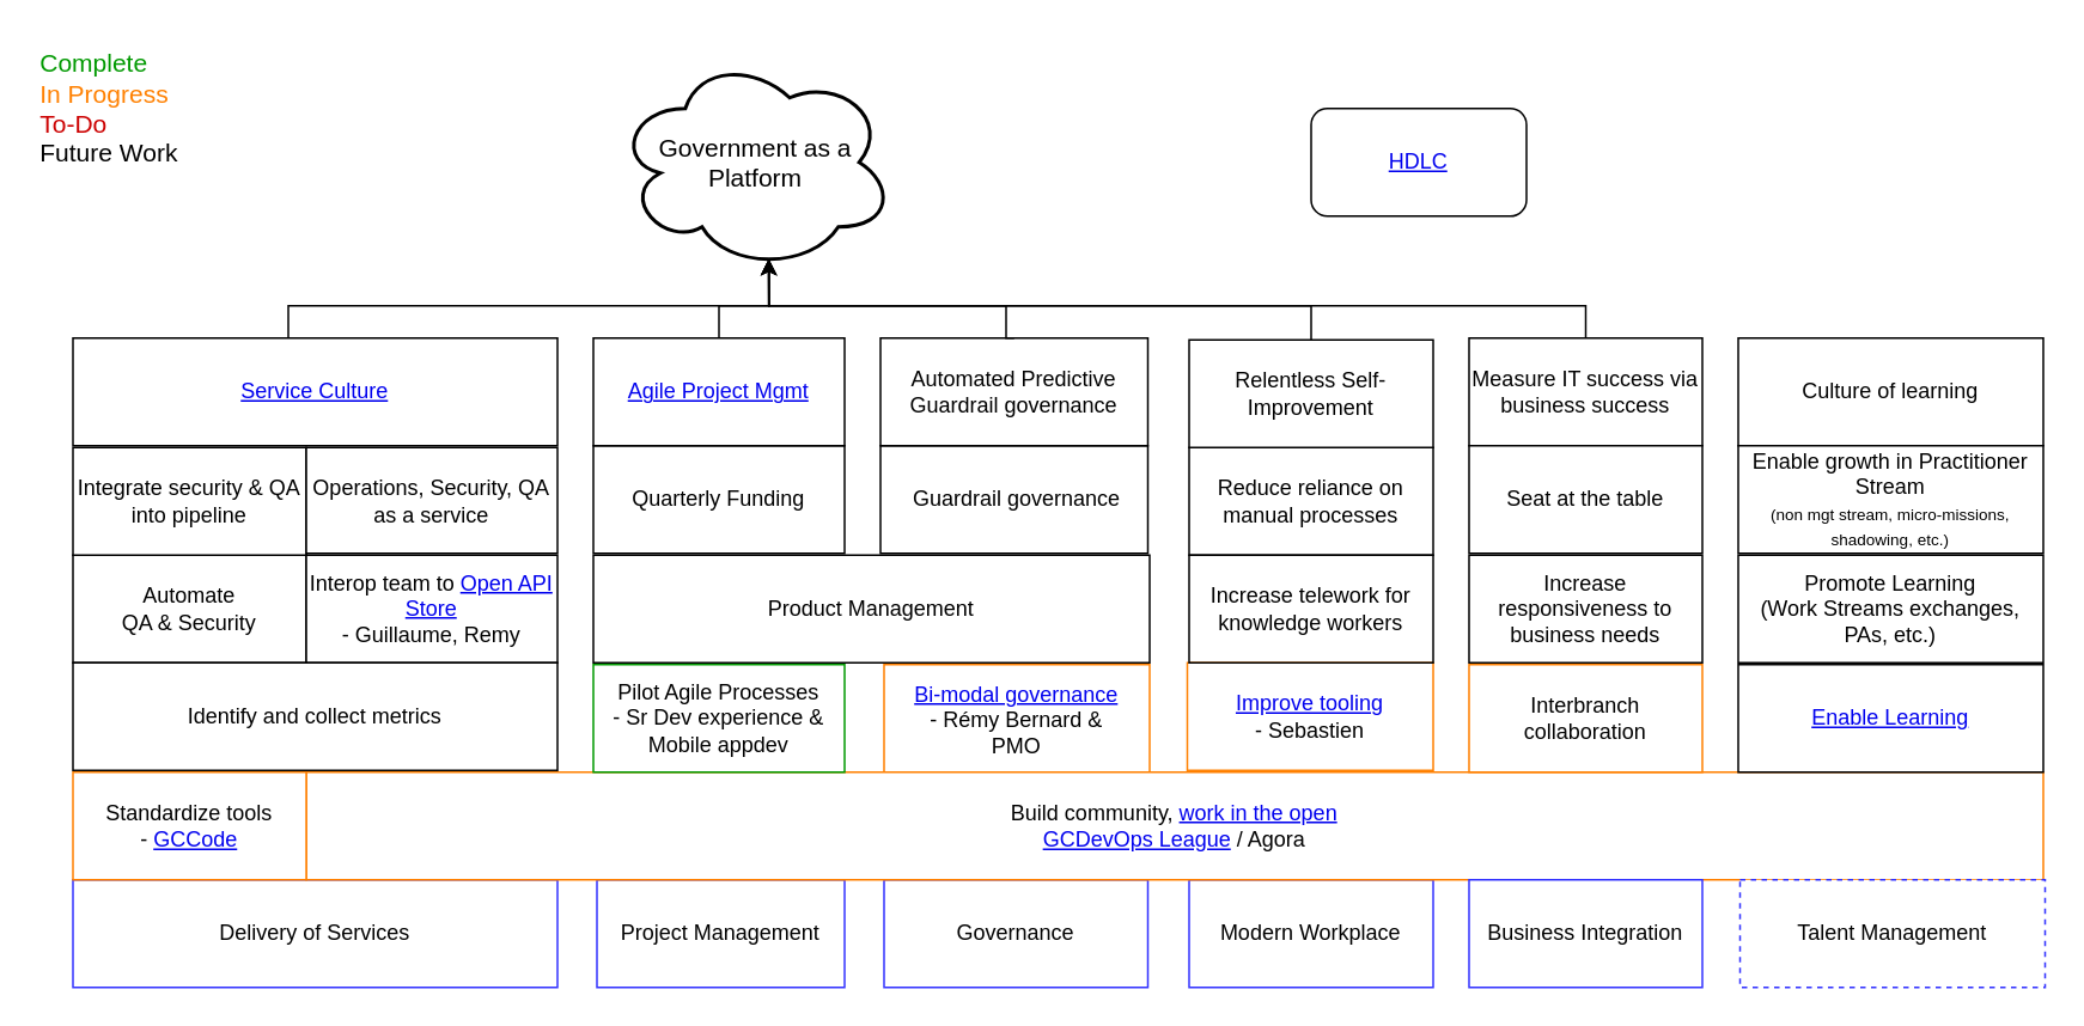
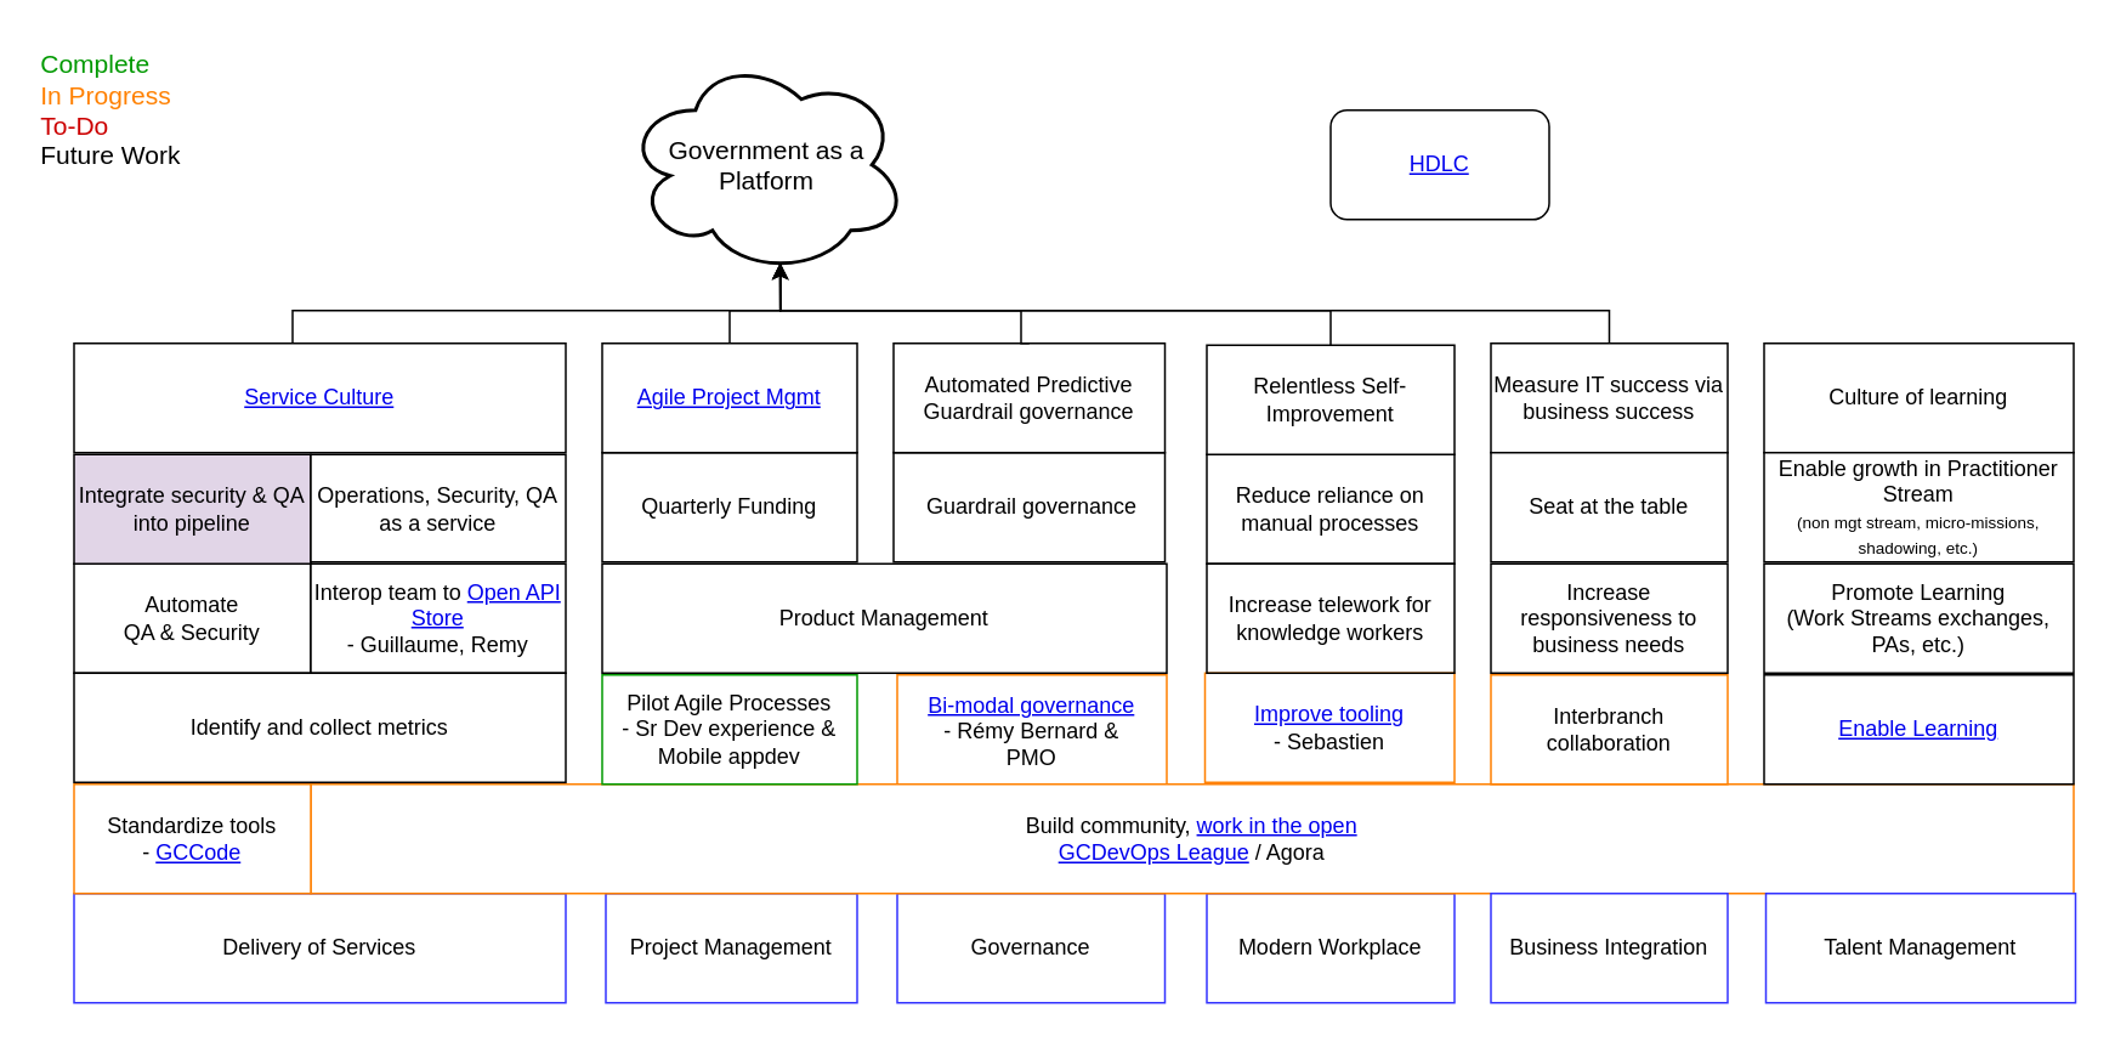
  <mxCell id="0" />
  <mxCell id="1" parent="0" />
  <mxCell id="2" value="Government as a Platform" style="ellipse;shape=cloud;strokeWidth=2;fontSize=14;whiteSpace=wrap;html=1;align=center;" parent="1" vertex="1"><mxGeometry x="342.5" y="30" width="155" height="120" as="geometry" /></mxCell>
  <mxCell id="3" value="&lt;a href=&quot;https://sara-sabr.github.io/ITStrategy/human-development-life-cycle.html&quot;&gt;HDLC&lt;/a&gt;" style="rounded=1;whiteSpace=wrap;html=1;" parent="1" vertex="1"><mxGeometry x="730" y="60" width="120" height="60" as="geometry" /></mxCell>
  <mxCell id="4" value="Delivery of Services" style="rounded=0;whiteSpace=wrap;html=1;strokeColor=#3333FF;" parent="1" vertex="1"><mxGeometry x="40" y="490" width="270" height="60" as="geometry" /></mxCell>
  <mxCell id="5" value="Project Management" style="rounded=0;whiteSpace=wrap;html=1;strokeColor=#3333FF;" parent="1" vertex="1"><mxGeometry x="332" y="490" width="138" height="60" as="geometry" /></mxCell>
  <mxCell id="6" value="Governance" style="rounded=0;whiteSpace=wrap;html=1;strokeColor=#3333FF;" parent="1" vertex="1"><mxGeometry x="492" y="490" width="147" height="60" as="geometry" /></mxCell>
  <mxCell id="7" value="Modern Workplace" style="rounded=0;whiteSpace=wrap;html=1;strokeColor=#3333FF;" parent="1" vertex="1"><mxGeometry x="662" y="490" width="136" height="60" as="geometry" /></mxCell>
  <mxCell id="8" value="&lt;div&gt;&lt;a href=&quot;https://sara-sabr.github.io/ITStrategy/web-services-access.html&quot;&gt;Improve tooling&lt;/a&gt;&lt;/div&gt;&lt;div&gt;&lt;font color=&quot;#CC0000&quot;&gt;&lt;font color=&quot;#000000&quot;&gt;- Sebastien&lt;/font&gt;&lt;br&gt;&lt;/font&gt;&lt;/div&gt;" style="rounded=0;whiteSpace=wrap;html=1;strokeColor=#FF8000;" parent="1" vertex="1"><mxGeometry x="661" y="369" width="137" height="60" as="geometry" /></mxCell>
  <mxCell id="9" value="&lt;div&gt;&lt;a href=&quot;https://sara-sabr.github.io/ITStrategy/transition-to-partner.html#6-adopt-a-bi-modal-governance-and-delivery&quot;&gt;Bi-modal governance&lt;/a&gt;&lt;/div&gt;&lt;div&gt;- Rémy Bernard &amp;amp;&lt;/div&gt;&lt;div&gt;PMO&lt;/div&gt;" style="rounded=0;whiteSpace=wrap;html=1;strokeColor=#FF8000;" parent="1" vertex="1"><mxGeometry x="492" y="370" width="148" height="61" as="geometry" /></mxCell>
  <mxCell id="10" value="&lt;div&gt;Build community, &lt;a href=&quot;https://sara-sabr.github.io/ITStrategy/transition-to-partner.html#7-transition-to-working-in-the-open-by-default&quot;&gt;work in the open&lt;/a&gt;&lt;br&gt;&lt;/div&gt;&lt;div&gt;&lt;a href=&quot;https://twitter.com/search?q=%23GCDevOpsLeague&amp;amp;src=tyah&quot;&gt;GCDevOps League&lt;/a&gt; / Agora&lt;br&gt;&lt;/div&gt;" style="rounded=0;whiteSpace=wrap;html=1;strokeColor=#FF8000;" parent="1" vertex="1"><mxGeometry x="170" y="430" width="968" height="60" as="geometry" /></mxCell>
  <mxCell id="11" style="edgeStyle=orthogonalEdgeStyle;rounded=0;orthogonalLoop=1;jettySize=auto;html=1;entryX=0.55;entryY=0.95;entryDx=0;entryDy=0;entryPerimeter=0;exitX=0.5;exitY=0;exitDx=0;exitDy=0;" parent="1" source="41" target="2" edge="1"><mxGeometry relative="1" as="geometry"><Array as="points"><mxPoint x="730" y="170" /><mxPoint x="428" y="170" /></Array><mxPoint x="644" y="180" as="sourcePoint" /></mxGeometry></mxCell>
  <mxCell id="12" value="Reduce reliance on manual processes" style="rounded=0;whiteSpace=wrap;html=1;strokeColor=#000000;" parent="1" vertex="1"><mxGeometry x="662" y="249" width="136" height="60" as="geometry" /></mxCell>
  <mxCell id="13" value="&lt;div&gt;Automate &lt;br&gt;&lt;/div&gt;&lt;div&gt;QA &amp;amp; Security&lt;/div&gt;" style="rounded=0;whiteSpace=wrap;html=1;strokeColor=#000000;" parent="1" vertex="1"><mxGeometry x="40" y="309" width="130" height="60" as="geometry" /></mxCell>
  <mxCell id="14" value="&lt;div&gt;Standardize tools&lt;/div&gt;&lt;div&gt;- &lt;a href=&quot;https://github.com/gcdevops/strategie-devops-strategy/blob/master/Content/OfficialGCCodeSupport.md&quot;&gt;GCCode&lt;/a&gt;&lt;br&gt;&lt;/div&gt;" style="rounded=0;whiteSpace=wrap;html=1;strokeColor=#FF8000;" parent="1" vertex="1"><mxGeometry x="40" y="430" width="130" height="60" as="geometry" /></mxCell>
- <mxCell id="15" value="Integrate security &amp;amp; QA into pipeline" style="rounded=0;whiteSpace=wrap;html=1;strokeColor=#000000;" parent="1" vertex="1"><mxGeometry x="40" y="249" width="130" height="60" as="geometry" /></mxCell>
+ <mxCell id="15" value="Integrate security &amp;amp; QA into pipeline" style="rounded=0;whiteSpace=wrap;html=1;strokeColor=#000000;fillColor=#e1d5e7;" parent="1" vertex="1"><mxGeometry x="40" y="249" width="130" height="60" as="geometry" /></mxCell>
  <mxCell id="16" style="edgeStyle=orthogonalEdgeStyle;rounded=0;orthogonalLoop=1;jettySize=auto;html=1;exitX=0.5;exitY=0;exitDx=0;exitDy=0;entryX=0.55;entryY=0.95;entryDx=0;entryDy=0;entryPerimeter=0;" parent="1" source="17" target="2" edge="1"><mxGeometry relative="1" as="geometry"><Array as="points"><mxPoint x="400" y="170" /><mxPoint x="428" y="170" /></Array></mxGeometry></mxCell>
  <mxCell id="17" value="&lt;a href=&quot;https://sara-sabr.github.io/ITStrategy/transition-to-partner.html#5-shift-to-agile-project-management&quot;&gt;Agile Project Mgmt&lt;/a&gt;" style="rounded=0;whiteSpace=wrap;html=1;strokeColor=#000000;" parent="1" vertex="1"><mxGeometry x="330" y="188" width="140" height="60" as="geometry" /></mxCell>
  <mxCell id="18" value="&lt;div&gt;Interop team to &lt;a href=&quot;https://api.canada.ca/en/homepage&quot;&gt;Open API Store&lt;/a&gt;&lt;/div&gt;&lt;div&gt;- Guillaume, Remy&lt;br&gt;&lt;/div&gt;" style="rounded=0;whiteSpace=wrap;html=1;strokeColor=#000000;" parent="1" vertex="1"><mxGeometry x="170" y="309" width="140" height="60" as="geometry" /></mxCell>
  <mxCell id="19" value="Operations, Security, QA as a service" style="rounded=0;whiteSpace=wrap;html=1;strokeColor=#000000;" parent="1" vertex="1"><mxGeometry x="170" y="249" width="140" height="59" as="geometry" /></mxCell>
  <mxCell id="20" value="Business Integration" style="rounded=0;whiteSpace=wrap;html=1;strokeColor=#3333FF;" parent="1" vertex="1"><mxGeometry x="818" y="490" width="130" height="60" as="geometry" /></mxCell>
  <mxCell id="21" style="edgeStyle=orthogonalEdgeStyle;rounded=0;orthogonalLoop=1;jettySize=auto;html=1;exitX=0.5;exitY=0;exitDx=0;exitDy=0;entryX=0.55;entryY=0.95;entryDx=0;entryDy=0;entryPerimeter=0;" parent="1" source="22" target="2" edge="1"><mxGeometry relative="1" as="geometry"><Array as="points"><mxPoint x="883" y="170" /><mxPoint x="428" y="170" /></Array></mxGeometry></mxCell>
  <mxCell id="22" value="Measure IT success via business success" style="rounded=0;whiteSpace=wrap;html=1;strokeColor=#000000;" parent="1" vertex="1"><mxGeometry x="818" y="188" width="130" height="60" as="geometry" /></mxCell>
  <mxCell id="23" value="&lt;div style=&quot;font-size: 14px&quot; align=&quot;left&quot;&gt;&lt;font style=&quot;font-size: 14px&quot; color=&quot;#FF8000&quot;&gt;&lt;font style=&quot;font-size: 14px&quot; color=&quot;#009900&quot;&gt;Complete&lt;/font&gt;&lt;/font&gt;&lt;/div&gt;&lt;div style=&quot;font-size: 14px&quot; align=&quot;left&quot;&gt;&lt;font style=&quot;font-size: 14px&quot; color=&quot;#FF8000&quot;&gt;In Progress&lt;/font&gt;&lt;/div&gt;&lt;div style=&quot;font-size: 14px&quot; align=&quot;left&quot;&gt;&lt;font style=&quot;font-size: 14px&quot; color=&quot;#CC0000&quot;&gt;To-Do&lt;/font&gt;&lt;font style=&quot;font-size: 14px&quot;&gt;&lt;br&gt;&lt;/font&gt;&lt;/div&gt;&lt;div style=&quot;font-size: 14px&quot; align=&quot;left&quot;&gt;&lt;font style=&quot;font-size: 14px&quot;&gt;&lt;font style=&quot;font-size: 14px&quot; color=&quot;#FF8000&quot;&gt;&lt;font style=&quot;font-size: 14px&quot; color=&quot;#009900&quot;&gt;&lt;font color=&quot;#000000&quot;&gt;Future Work&lt;/font&gt;&lt;/font&gt;&lt;/font&gt;&lt;/font&gt;&lt;/div&gt;" style="text;html=1;strokeColor=none;fillColor=none;align=left;verticalAlign=middle;whiteSpace=wrap;rounded=0;" parent="1" vertex="1"><mxGeometry x="20" y="20" width="110" height="80" as="geometry" /></mxCell>
  <mxCell id="24" style="edgeStyle=orthogonalEdgeStyle;rounded=0;orthogonalLoop=1;jettySize=auto;html=1;exitX=0.5;exitY=0;exitDx=0;exitDy=0;entryX=0.55;entryY=0.95;entryDx=0;entryDy=0;entryPerimeter=0;" parent="1" source="25" target="2" edge="1"><mxGeometry relative="1" as="geometry"><Array as="points"><mxPoint x="160" y="170" /><mxPoint x="428" y="170" /></Array><mxPoint x="430" y="150" as="targetPoint" /></mxGeometry></mxCell>
  <mxCell id="25" value="&lt;div&gt;&lt;a href=&quot;https://sara-sabr.github.io/ITStrategy/service-culture.html&quot;&gt;Service Culture&lt;/a&gt;&lt;/div&gt;" style="rounded=0;whiteSpace=wrap;html=1;strokeColor=#000000;" parent="1" vertex="1"><mxGeometry x="40" y="188" width="270" height="60" as="geometry" /></mxCell>
  <mxCell id="26" style="edgeStyle=orthogonalEdgeStyle;rounded=0;orthogonalLoop=1;jettySize=auto;html=1;exitX=0.5;exitY=0;exitDx=0;exitDy=0;entryX=0.55;entryY=0.95;entryDx=0;entryDy=0;entryPerimeter=0;" parent="1" source="27" target="2" edge="1"><mxGeometry relative="1" as="geometry"><Array as="points"><mxPoint x="560" y="188" /><mxPoint x="560" y="170" /><mxPoint x="428" y="170" /></Array></mxGeometry></mxCell>
  <mxCell id="27" value="Automated Predictive Guardrail governance" style="rounded=0;whiteSpace=wrap;html=1;strokeColor=#000000;fillColor=none;" parent="1" vertex="1"><mxGeometry x="490" y="188" width="149" height="60" as="geometry" /></mxCell>
  <mxCell id="28" value="Interbranch collaboration" style="rounded=0;whiteSpace=wrap;html=1;strokeColor=#FF8000;fillColor=none;" parent="1" vertex="1"><mxGeometry x="818" y="370" width="130" height="60" as="geometry" /></mxCell>
  <mxCell id="29" value="Increase responsiveness to business needs" style="rounded=0;whiteSpace=wrap;html=1;strokeColor=#000000;fillColor=none;" parent="1" vertex="1"><mxGeometry x="818" y="309" width="130" height="60" as="geometry" /></mxCell>
  <mxCell id="30" value="Increase telework for knowledge workers" style="rounded=0;whiteSpace=wrap;html=1;strokeColor=#000000;fillColor=none;" parent="1" vertex="1"><mxGeometry x="662" y="309" width="136" height="60" as="geometry" /></mxCell>
  <mxCell id="31" value="&lt;div&gt;Pilot Agile Processes&lt;/div&gt;&lt;div&gt;- Sr Dev experience &amp;amp; Mobile appdev&lt;br&gt;&lt;/div&gt;" style="rounded=0;whiteSpace=wrap;html=1;strokeColor=#009900;fillColor=none;" parent="1" vertex="1"><mxGeometry x="330" y="370" width="140" height="60" as="geometry" /></mxCell>
  <mxCell id="32" value="Product Management" style="rounded=0;whiteSpace=wrap;html=1;strokeColor=#000000;fillColor=none;" parent="1" vertex="1"><mxGeometry x="330" y="309" width="310" height="60" as="geometry" /></mxCell>
  <mxCell id="33" value="Seat at the table" style="rounded=0;whiteSpace=wrap;html=1;strokeColor=#000000;" parent="1" vertex="1"><mxGeometry x="818" y="248" width="130" height="60" as="geometry" /></mxCell>
- <mxCell id="34" value="Talent Management" style="rounded=0;whiteSpace=wrap;html=1;strokeColor=#3333FF;dashed=1;" parent="1" vertex="1"><mxGeometry x="969" y="490" width="170" height="60" as="geometry" /></mxCell>
+ <mxCell id="34" value="Talent Management" style="rounded=0;whiteSpace=wrap;html=1;strokeColor=#3333FF;" parent="1" vertex="1"><mxGeometry x="969" y="490" width="170" height="60" as="geometry" /></mxCell>
  <mxCell id="35" value="&lt;span style=&quot;display: inline ; float: none ; background-color: transparent ; color: rgb(0 , 0 , 0) ; font-family: &amp;#34;helvetica&amp;#34; ; font-size: 12px ; font-style: normal ; font-variant: normal ; font-weight: 400 ; letter-spacing: normal ; text-align: center ; text-decoration: none ; text-indent: 0px ; text-transform: none ; white-space: normal ; word-spacing: 0px ; word-wrap: normal&quot;&gt;Culture of learning&lt;/span&gt;" style="rounded=0;whiteSpace=wrap;html=1;strokeColor=#000000;" parent="1" vertex="1"><mxGeometry x="968" y="188" width="170" height="60" as="geometry" /></mxCell>
  <mxCell id="36" value="Enable growth in Practitioner Stream&lt;br&gt;&lt;font style=&quot;font-size: 9px&quot;&gt;(non mgt stream, micro-missions, shadowing, etc.)&lt;/font&gt;" style="rounded=0;whiteSpace=wrap;html=1;strokeColor=#000000;" parent="1" vertex="1"><mxGeometry x="968" y="248" width="170" height="60" as="geometry" /></mxCell>
  <mxCell id="37" value="&lt;a href=&quot;https://sara-sabr.github.io/ITStrategy/enable-learning.html&quot;&gt;Enable Learning&lt;/a&gt;" style="rounded=0;whiteSpace=wrap;html=1;strokeColor=#000000;" parent="1" vertex="1"><mxGeometry x="968" y="370" width="170" height="60" as="geometry" /></mxCell>
  <mxCell id="38" value="Promote Learning&lt;br&gt;(Work Streams exchanges, PAs, etc.)" style="rounded=0;whiteSpace=wrap;html=1;strokeColor=#000000;" parent="1" vertex="1"><mxGeometry x="968" y="309" width="170" height="60" as="geometry" /></mxCell>
  <mxCell id="39" value="&amp;nbsp;Guardrail governance" style="rounded=0;whiteSpace=wrap;html=1;strokeColor=#000000;fillColor=none;direction=west;" parent="1" vertex="1"><mxGeometry x="490" y="248" width="149" height="60" as="geometry" /></mxCell>
  <mxCell id="40" value="Quarterly Funding" style="rounded=0;whiteSpace=wrap;html=1;strokeColor=#000000;fillColor=none;" parent="1" vertex="1"><mxGeometry x="330" y="248" width="140" height="60" as="geometry" /></mxCell>
  <mxCell id="41" value="Relentless Self-Improvement" style="rounded=0;whiteSpace=wrap;html=1;strokeColor=#000000;" parent="1" vertex="1"><mxGeometry x="662" y="189" width="136" height="60" as="geometry" /></mxCell>
  <mxCell id="42" value="Identify and collect metrics" style="rounded=0;whiteSpace=wrap;html=1;strokeColor=#000000;" parent="1" vertex="1"><mxGeometry x="40" y="369" width="270" height="60" as="geometry" /></mxCell>
